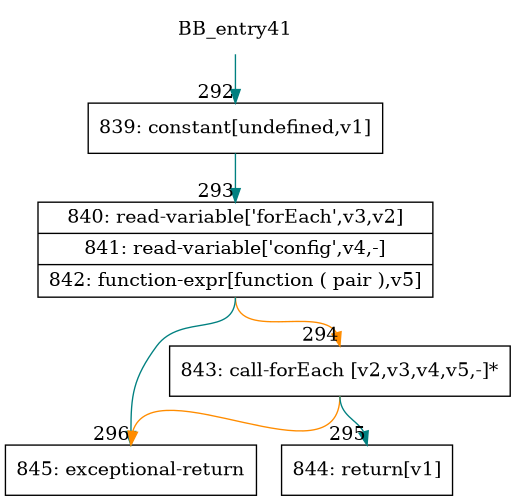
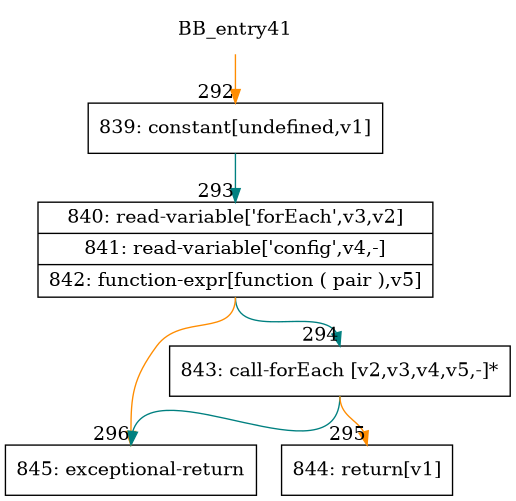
  digraph {
    rankdir=TD
    node [shape=record]
    edge [color=teal headport=n tailport=s]
    n1 [label=BB_entry41 shape=none]
    n2 [label="{839: constant[undefined,v1]}"]
    n3 [label="{840: read-variable['forEach',v3,v2]|841: read-variable['config',v4,-]|842: function-expr[function ( pair ),v5]}"]
    n4 [label="{843: call-forEach [v2,v3,v4,v5,-]*}"]
    n5 [label="{845: exceptional-return}"]
    n6 [label="{844: return[v1]}"]
-   n1 -> n2 [headlabel="    292"]
+   n1 -> n2 [color=darkorange headlabel="    292"]
    n2 -> n3 [headlabel="      293"]
-   n3 -> n4 [color=darkorange headlabel="      294"]
-   n3 -> n5 [headlabel="      296"]
-   n4 -> n5 [color=darkorange]
-   n4 -> n6 [headlabel="      295"]
+   n3 -> n4 [headlabel="      294"]
+   n3 -> n5 [color=darkorange headlabel="      296"]
+   n4 -> n5
+   n4 -> n6 [color=darkorange headlabel="      295"]
  }
